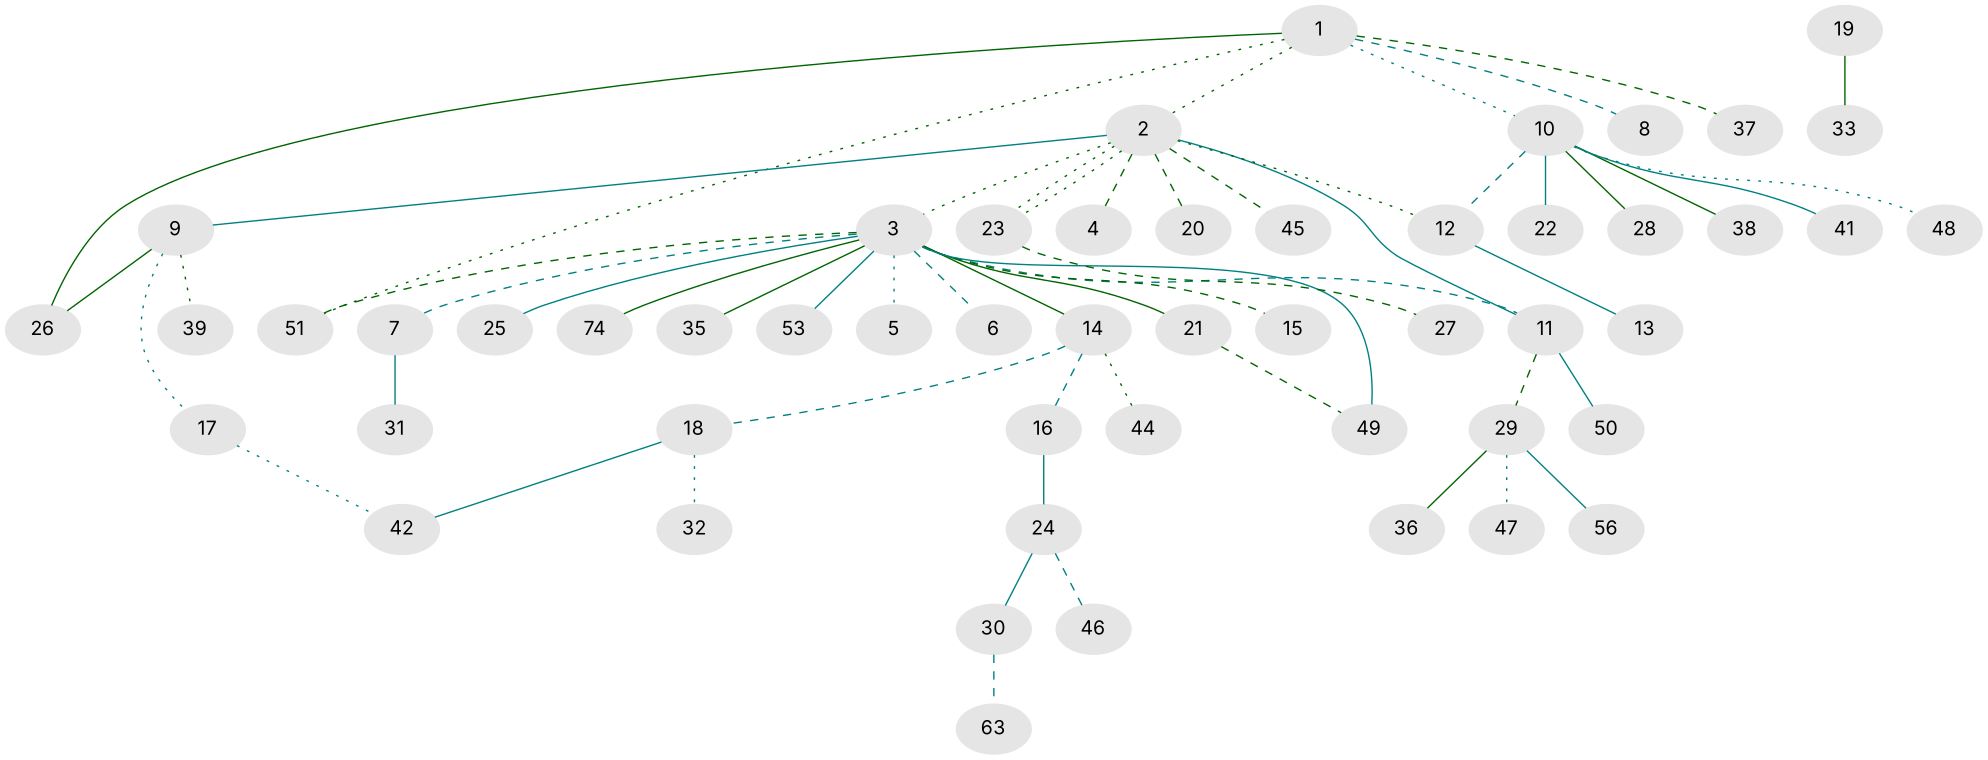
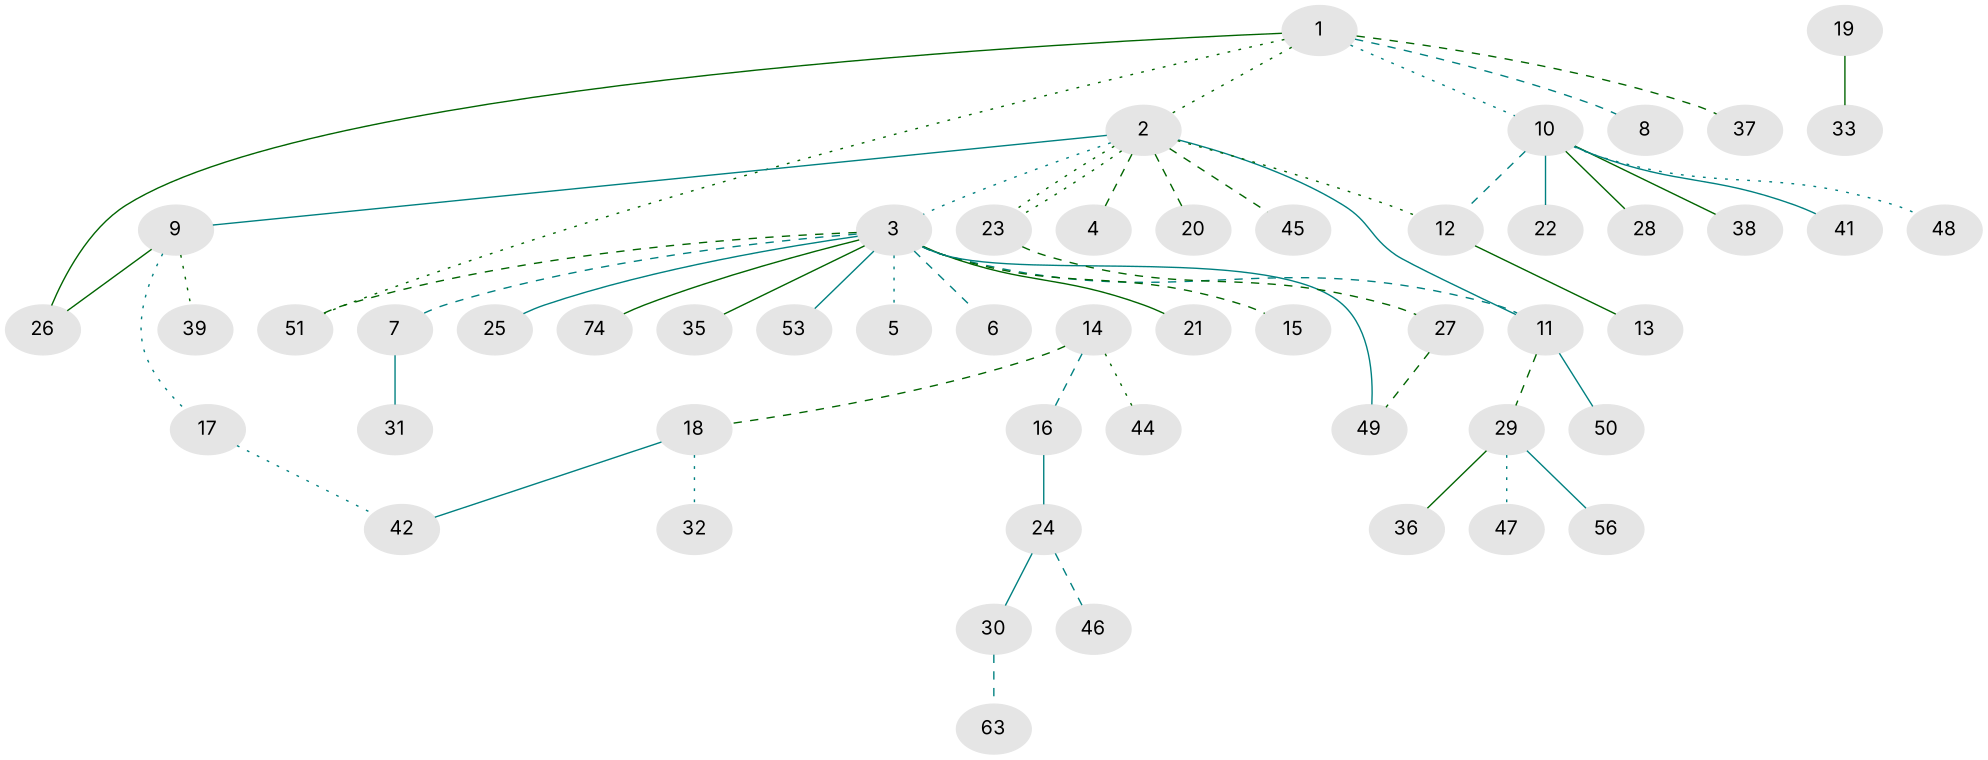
  graph {
    fontname=Inter
    node [color=gray90 fontname=Inter style=filled]
    edge [color=teal fontname=Inter style=solid]
    1
    2
    8
    10
    26
    37
    51
    3
    4
    9
    11
    12
    20
    23
    45
    22
    28
    38
    41
    48
    5
    6
    7
    14
    15
    21
    25
    n28 [label=74]
    35
    49
    53
    17
    39
    29
    50
    13
    27
    31
    16
    18
    44
    42
    36
    47
    n45 [label=56]
    19
    33
    24
    32
    30
    46
    n52 [label=63]
    1 -- 2 [color=darkgreen style=dotted]
    1 -- 8 [style=dashed]
    1 -- 10 [style=dotted]
    1 -- 26 [color=darkgreen]
    1 -- 37 [color=darkgreen style=dashed]
    1 -- 51 [color=darkgreen style=dotted]
-   2 -- 3 [color=darkgreen style=dotted]
+   2 -- 3 [style=dotted]
    2 -- 4 [color=darkgreen style=dashed]
    2 -- 9
    2 -- 11
    2 -- 12 [color=darkgreen style=dotted]
    2 -- 20 [color=darkgreen style=dashed]
    2 -- 23 [color=darkgreen style=dotted]
    2 -- 23 [color=darkgreen style=dotted]
    2 -- 45 [color=darkgreen style=dashed]
    10 -- 12 [style=dashed]
    10 -- 22
    10 -- 28 [color=darkgreen]
    10 -- 38 [color=darkgreen]
    10 -- 41
    10 -- 48 [style=dotted]
    3 -- 51 [color=darkgreen style=dashed]
    3 -- 11 [style=dashed]
    3 -- 5 [style=dotted]
    3 -- 6 [style=dashed]
    3 -- 7 [style=dashed]
-   3 -- 14 [color=darkgreen]
    3 -- 15 [color=darkgreen style=dashed]
    3 -- 21 [color=darkgreen]
    3 -- 25
    3 -- n28 [color=darkgreen]
    3 -- 35 [color=darkgreen]
    3 -- 49
    3 -- 53
    9 -- 26 [color=darkgreen]
    9 -- 17 [style=dotted]
    9 -- 39 [color=darkgreen style=dotted]
    11 -- 29 [color=darkgreen style=dashed]
    11 -- 50
-   12 -- 13
+   12 -- 13 [color=darkgreen]
    23 -- 27 [color=darkgreen style=dashed]
    7 -- 31
    14 -- 16 [style=dashed]
-   14 -- 18 [style=dashed]
+   14 -- 18 [color=darkgreen style=dashed]
    14 -- 44 [color=darkgreen style=dotted]
    17 -- 42 [style=dotted]
    29 -- 36 [color=darkgreen]
    29 -- 47 [style=dotted]
    29 -- n45
-   21 -- 49 [color=darkgreen style=dashed]
+   27 -- 49 [color=darkgreen style=dashed]
    16 -- 24
    18 -- 42
    18 -- 32 [style=dotted]
    19 -- 33 [color=darkgreen]
    24 -- 30
    24 -- 46 [style=dashed]
    30 -- n52 [style=dashed]
  }
